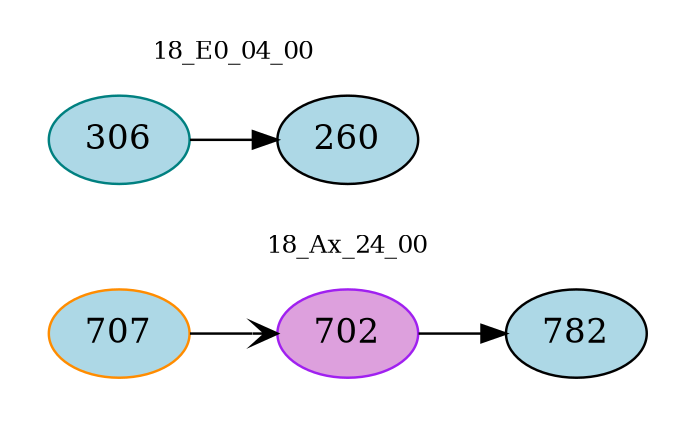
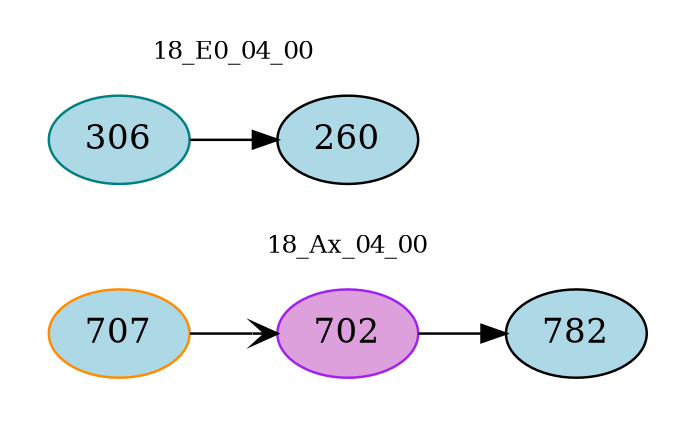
  digraph {
    rankdir=LR
    node [color=black fillcolor=lightblue style=filled]
    edge [arrowhead=normal color=black]
    n1 [color=darkorange label=707]
    n2 [color=purple fillcolor=plum label=702]
    n3 [label=782]
    n4 [color=teal label=306]
    n5 [label=260]
    subgraph cluster_1 {
      color=white
      fontsize=10
-     label="18_Ax_24_00"
+     label="18_Ax_04_00"
      n1
      n2
      n3
    }
    subgraph cluster_2 {
      color=white
      fontsize=10
      label="18_E0_04_00"
      n4
      n5
    }
    n1 -> n2 [arrowhead=vee]
    n2 -> n3
    n4 -> n5
  }
